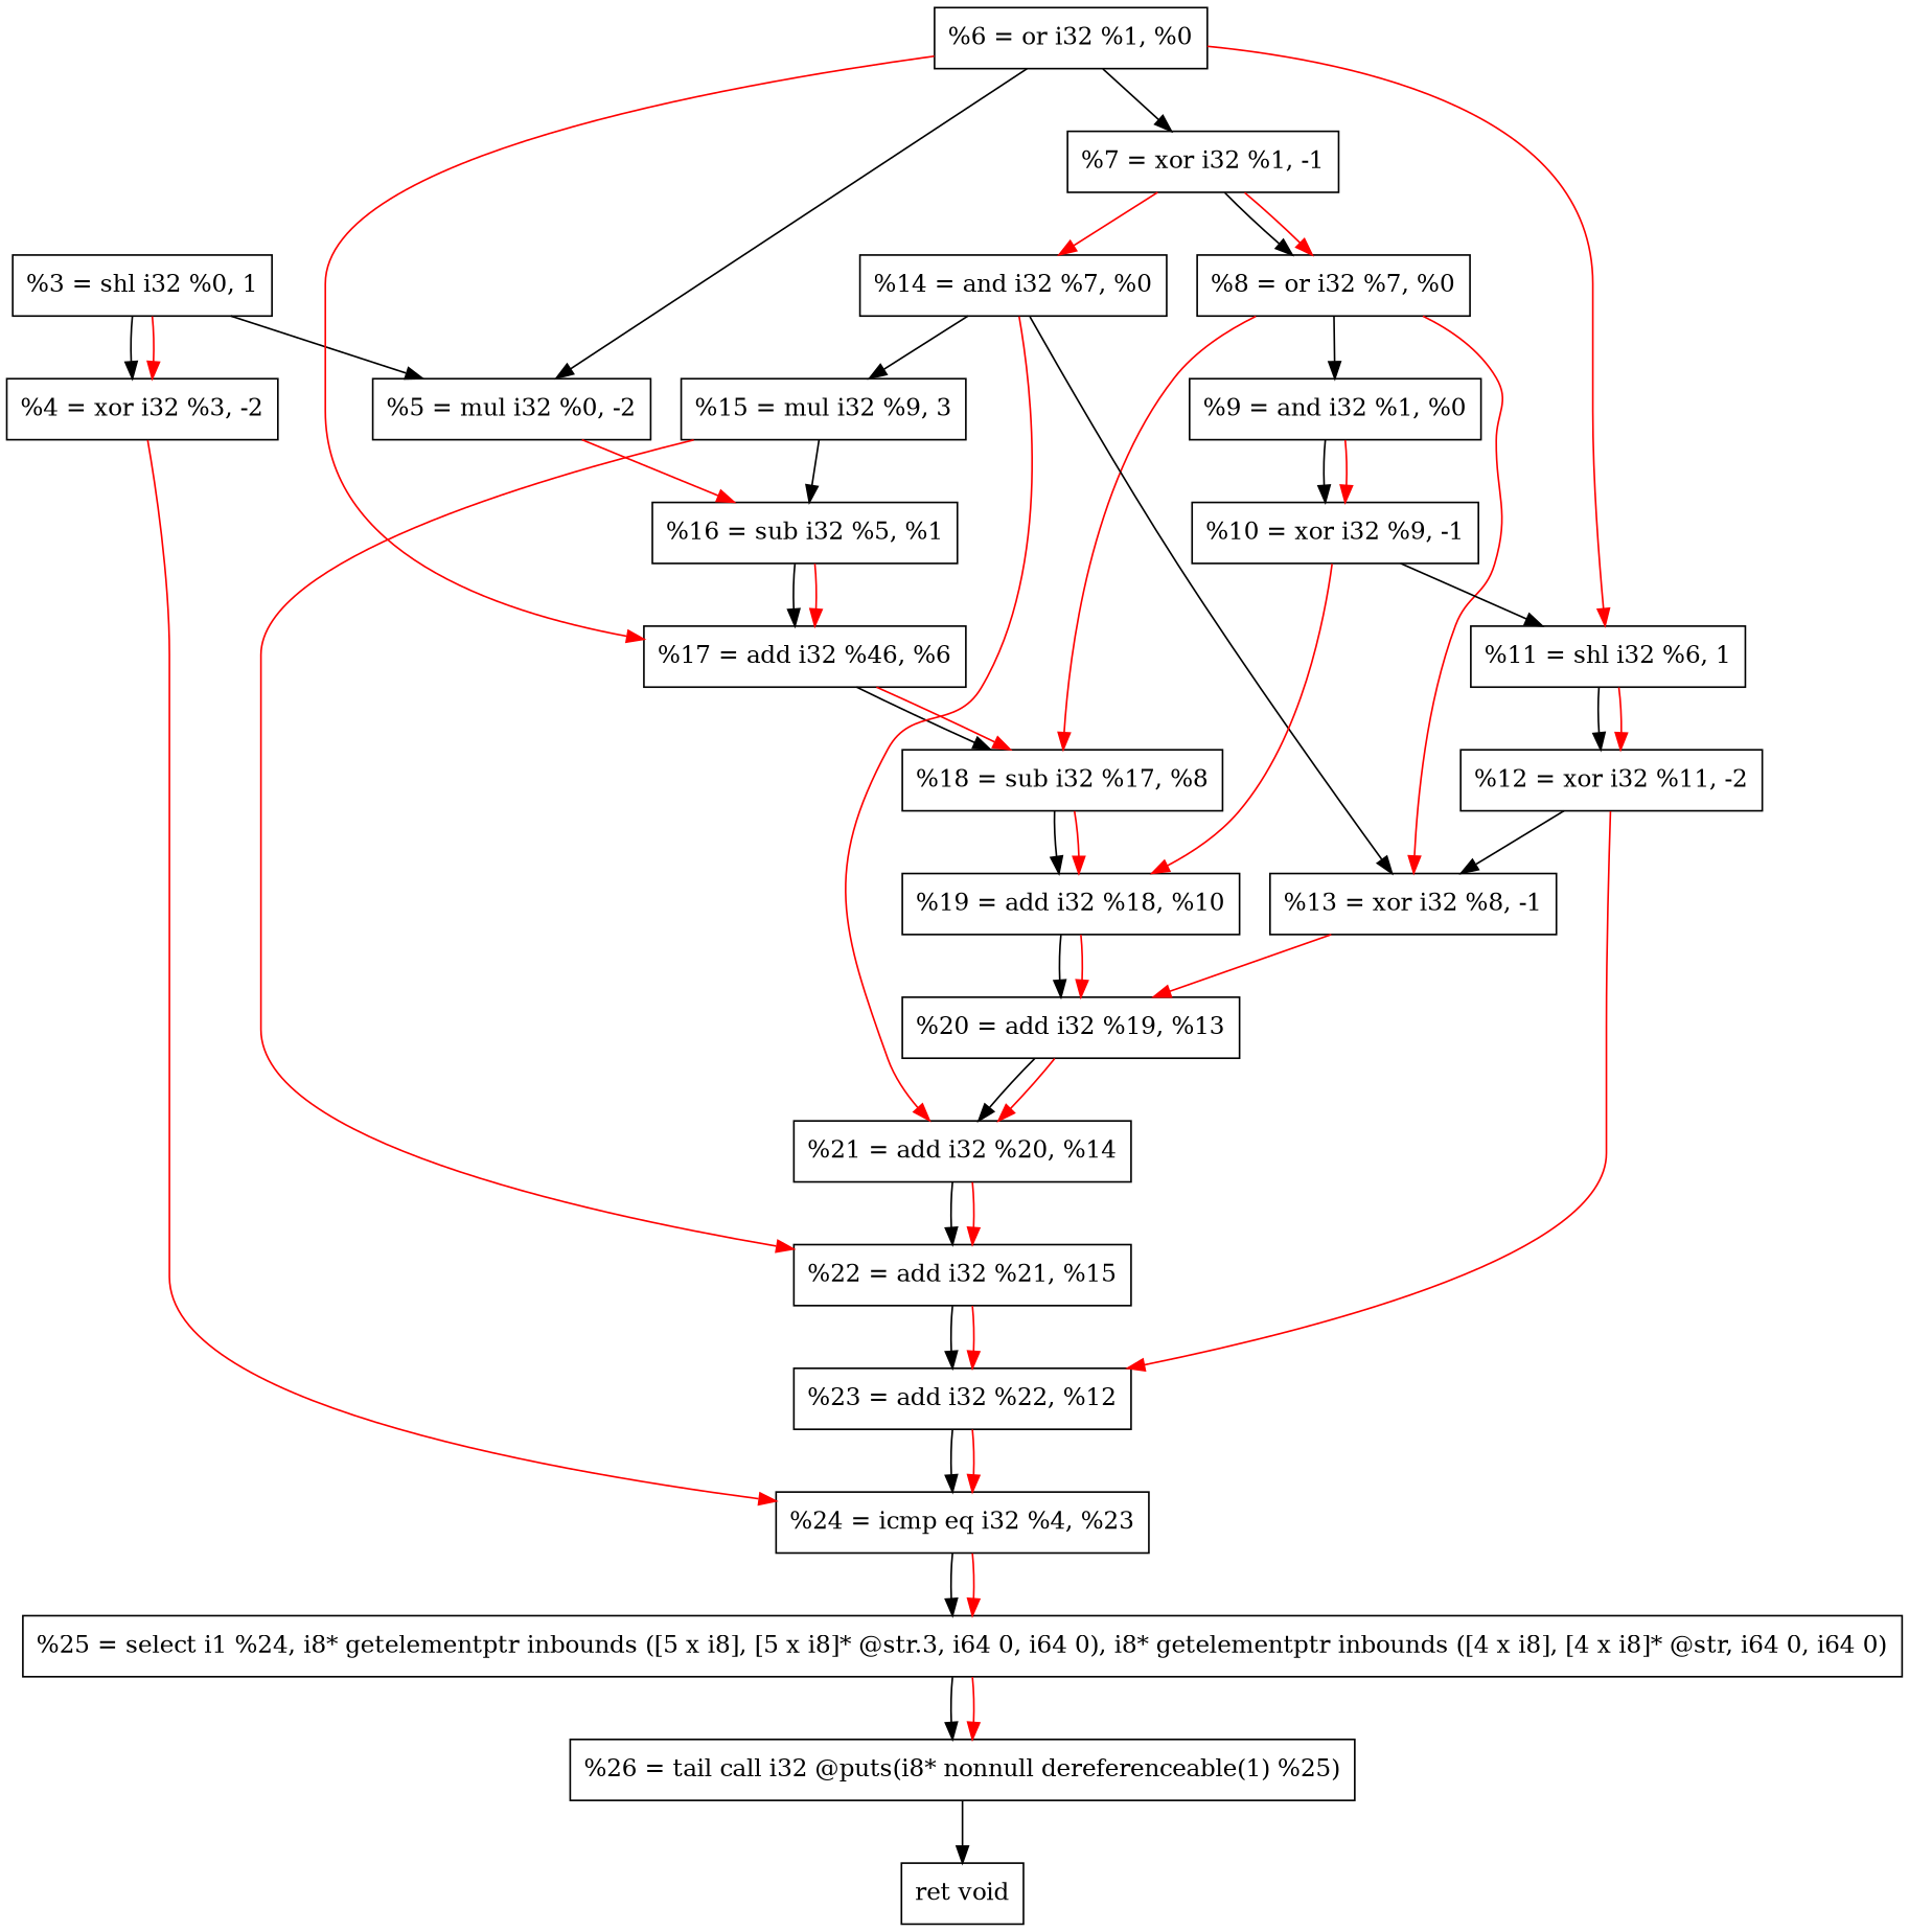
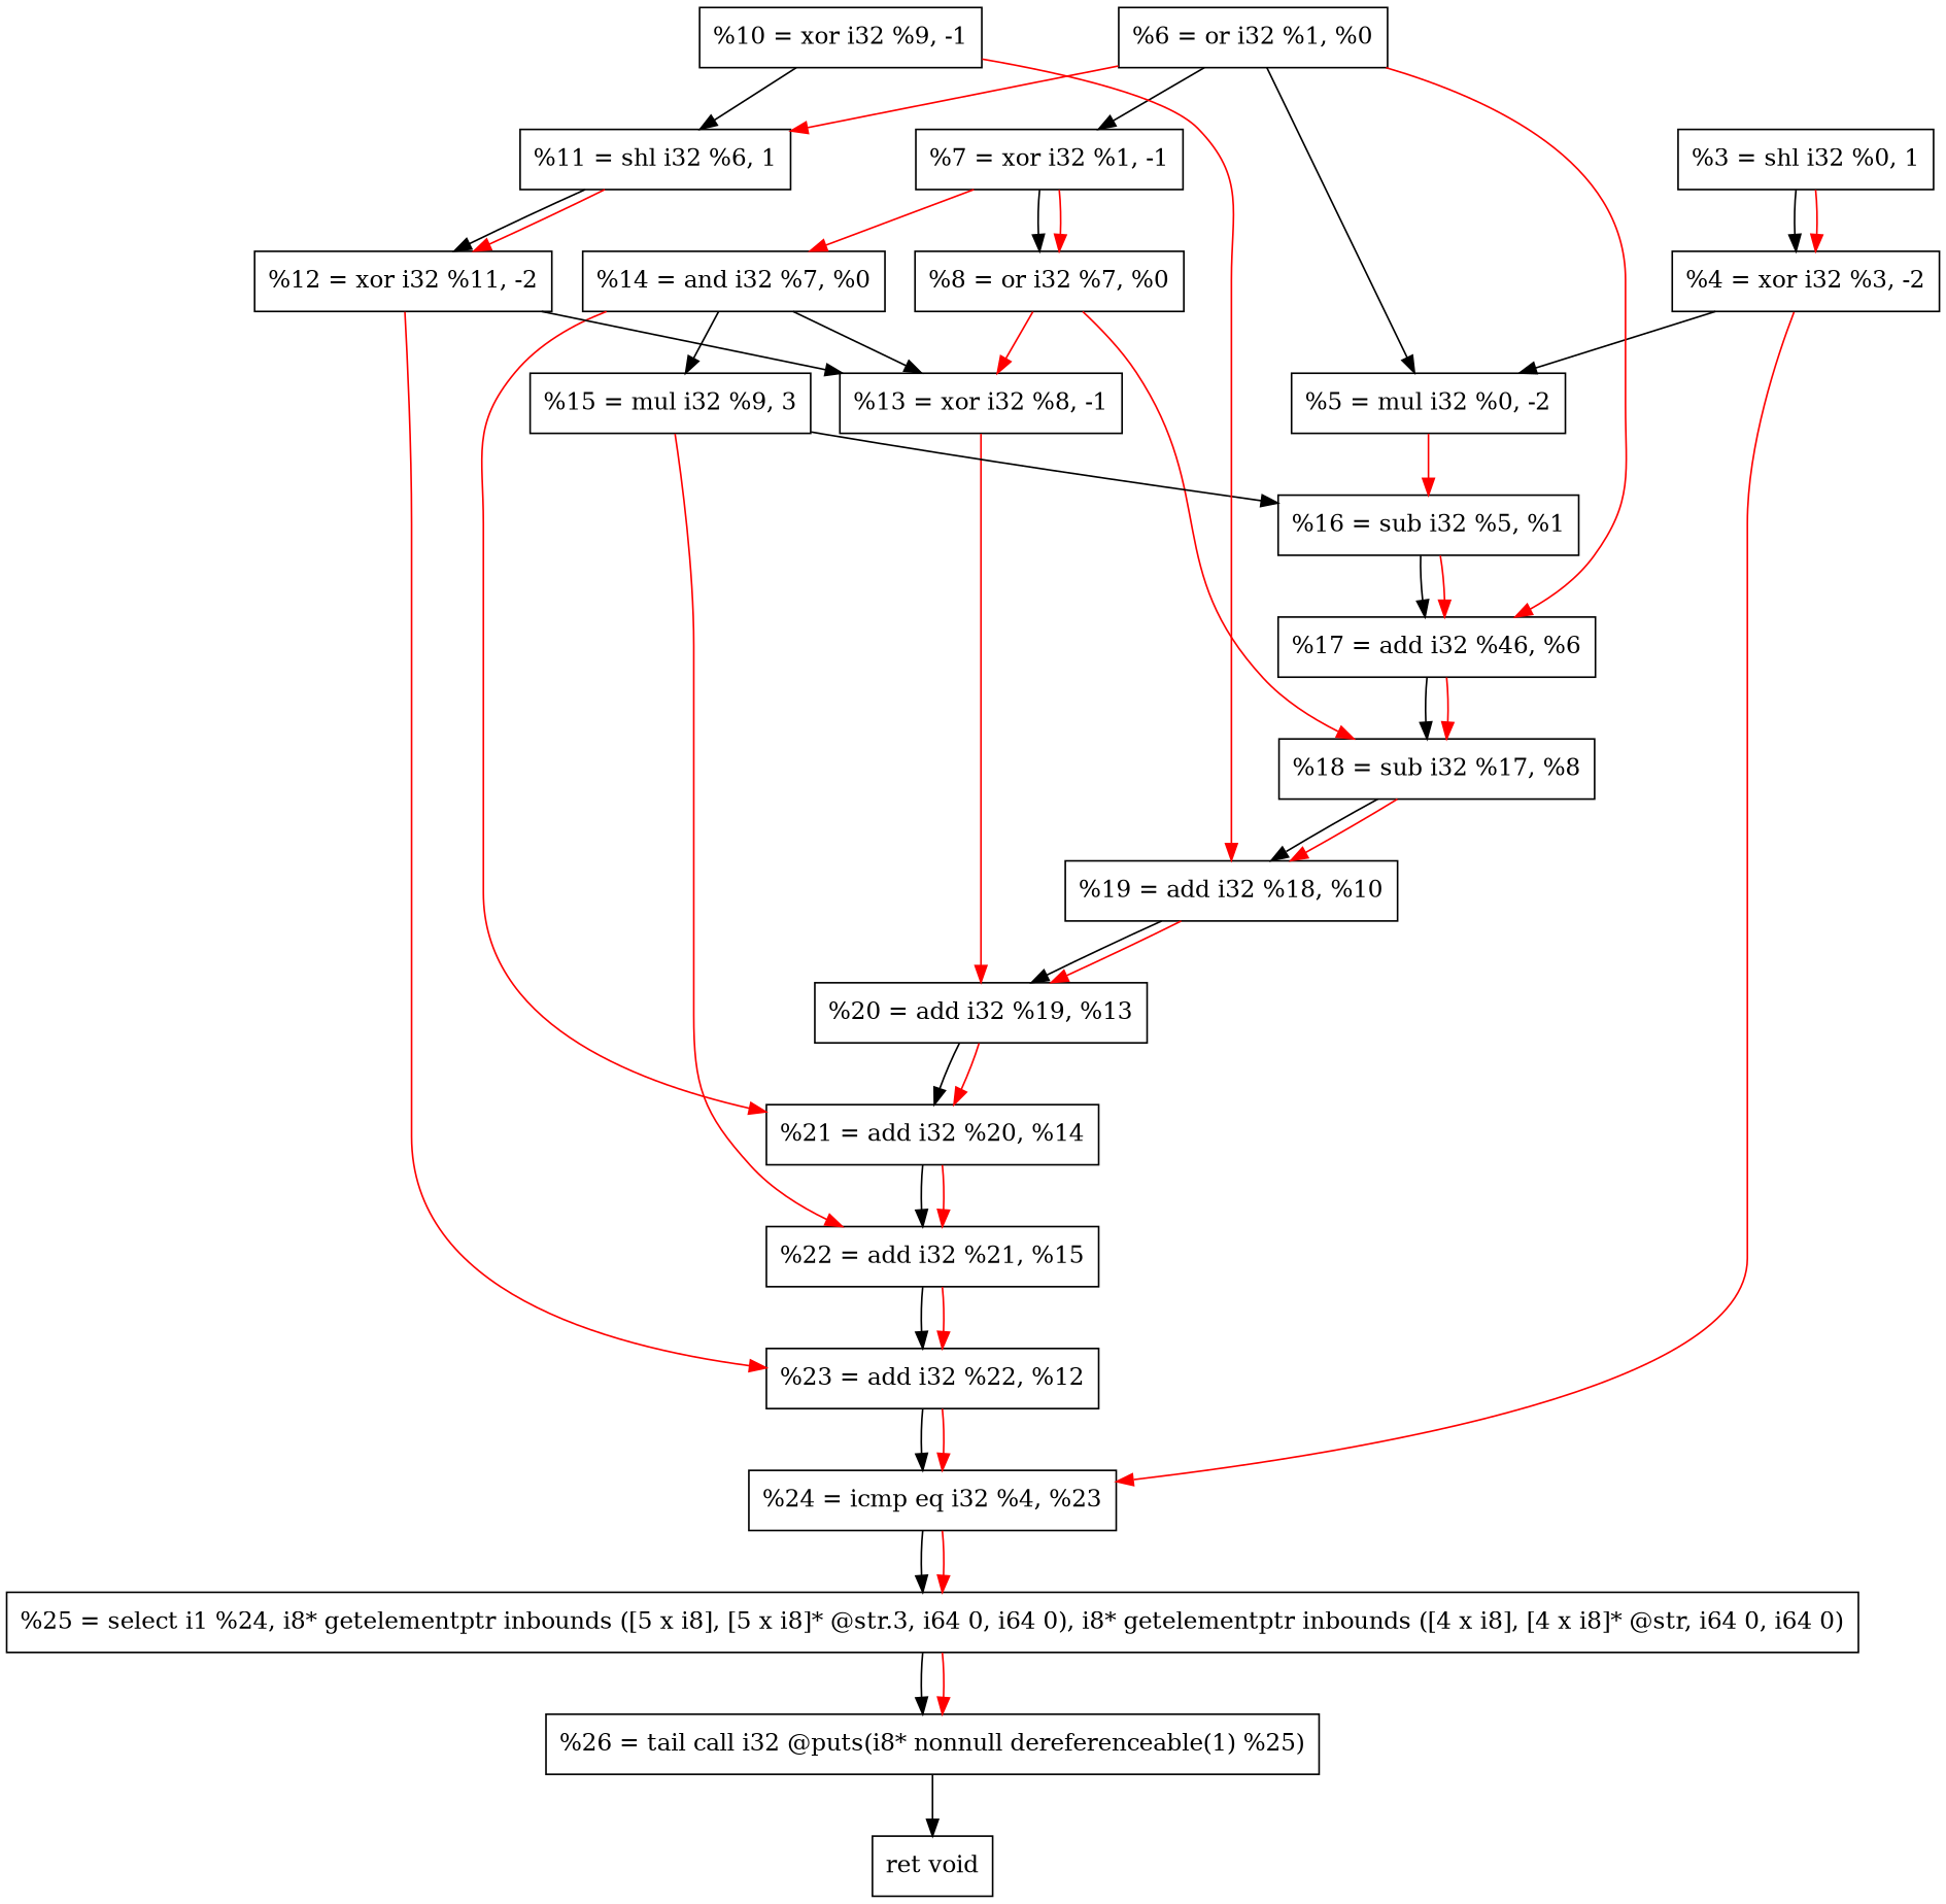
  digraph {
    node [shape=record]
    edge [color=red]
    n1 [label="  %3 = shl i32 %0, 1"]
    n2 [label="  %4 = xor i32 %3, -2"]
    n3 [label="  %5 = mul i32 %0, -2"]
    n4 [label="  %24 = icmp eq i32 %4, %23"]
    n5 [label="  %16 = sub i32 %5, %1"]
    n6 [label="  %25 = select i1 %24, i8* getelementptr inbounds ([5 x i8], [5 x i8]* @str.3, i64 0, i64 0), i8* getelementptr inbounds ([4 x i8], [4 x i8]* @str, i64 0, i64 0)"]
    n7 [label="  %6 = or i32 %1, %0"]
    n8 [label="  %7 = xor i32 %1, -1"]
    n9 [label="  %11 = shl i32 %6, 1"]
    n10 [label="%17 = add i32 %46, %6"]
    n11 [label="  %8 = or i32 %7, %0"]
    n12 [label="  %14 = and i32 %7, %0"]
    n13 [label="  %12 = xor i32 %11, -2"]
    n14 [label="  %18 = sub i32 %17, %8"]
-   n15 [label="  %9 = and i32 %1, %0"]
    n16 [label="  %13 = xor i32 %8, -1"]
    n17 [label="  %15 = mul i32 %9, 3"]
    n18 [label="  %21 = add i32 %20, %14"]
    n19 [label="  %10 = xor i32 %9, -1"]
    n20 [label="  %20 = add i32 %19, %13"]
    n21 [label="  %19 = add i32 %18, %10"]
    n22 [label="  %22 = add i32 %21, %15"]
    n23 [label="  %23 = add i32 %22, %12"]
    n24 [label="  %26 = tail call i32 @puts(i8* nonnull dereferenceable(1) %25)"]
    n25 [label="  ret void"]
    n1 -> n2 [color=""]
    n1 -> n2
-   n1 -> n3 [color=""]
+   n2 -> n3 [color=""]
    n2 -> n4
    n3 -> n5
    n4 -> n6 [color=""]
    n4 -> n6
    n5 -> n10 [color=""]
    n5 -> n10
    n6 -> n24 [color=""]
    n6 -> n24
    n7 -> n3 [color=""]
    n7 -> n8 [color=""]
    n7 -> n9
    n7 -> n10
    n8 -> n11 [color=""]
    n8 -> n11
    n8 -> n12
    n9 -> n13 [color=""]
    n9 -> n13
    n10 -> n14 [color=""]
    n10 -> n14
    n11 -> n14
-   n11 -> n15 [color=""]
    n11 -> n16
    n12 -> n16 [color=""]
    n12 -> n17 [color=""]
    n12 -> n18
    n13 -> n16 [color=""]
    n13 -> n23
    n14 -> n21 [color=""]
    n14 -> n21
-   n15 -> n19 [color=""]
-   n15 -> n19
    n16 -> n20
    n17 -> n5 [color=""]
    n17 -> n22
    n18 -> n22 [color=""]
    n18 -> n22
    n19 -> n9 [color=""]
    n19 -> n21
    n20 -> n18 [color=""]
    n20 -> n18
    n21 -> n20 [color=""]
    n21 -> n20
    n22 -> n23 [color=""]
    n22 -> n23
    n23 -> n4 [color=""]
    n23 -> n4
    n24 -> n25 [color=""]
  }
